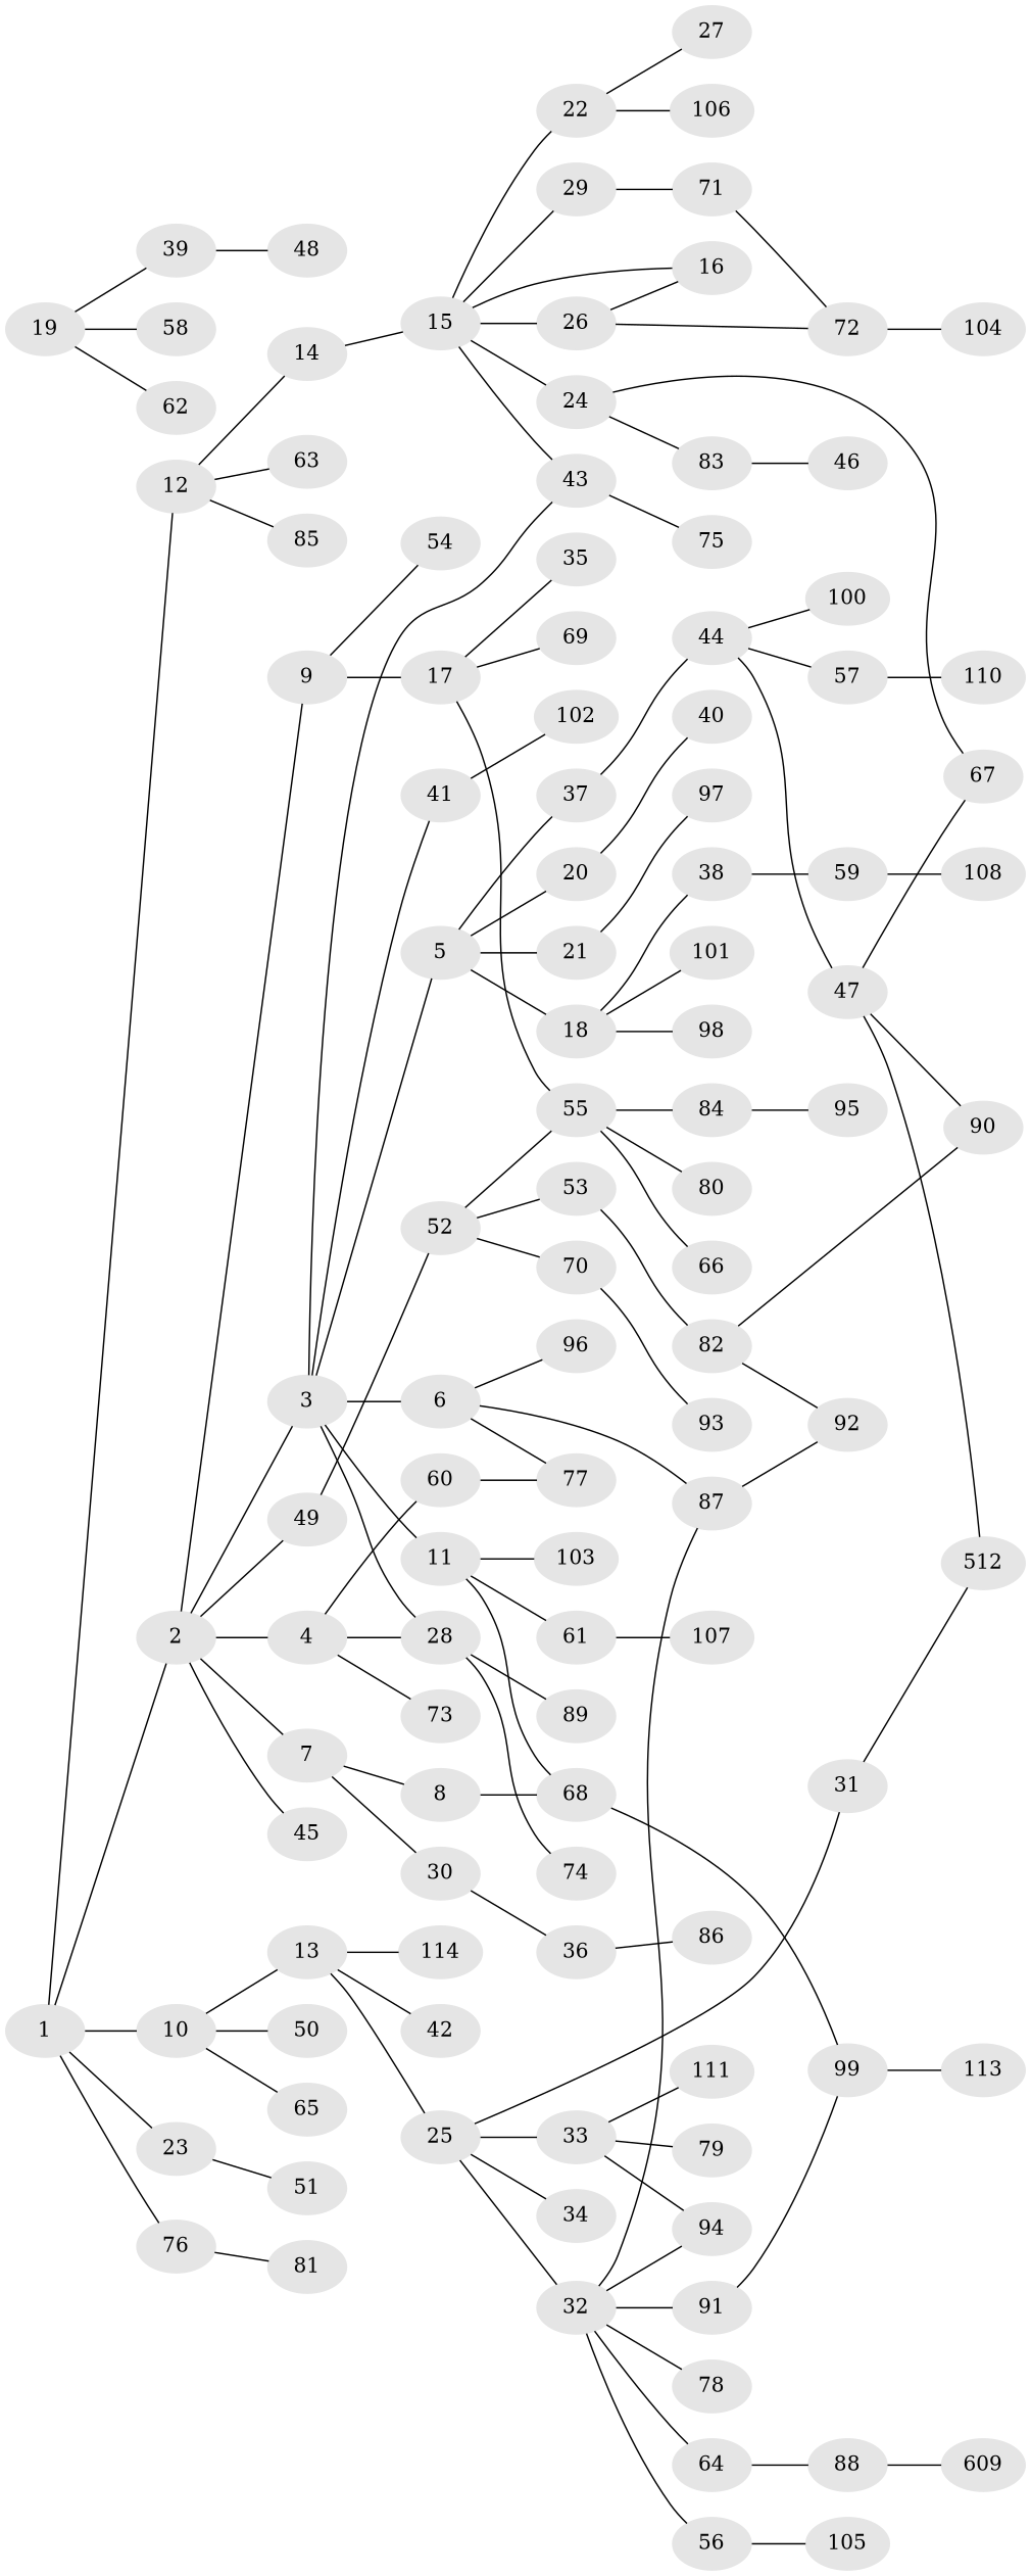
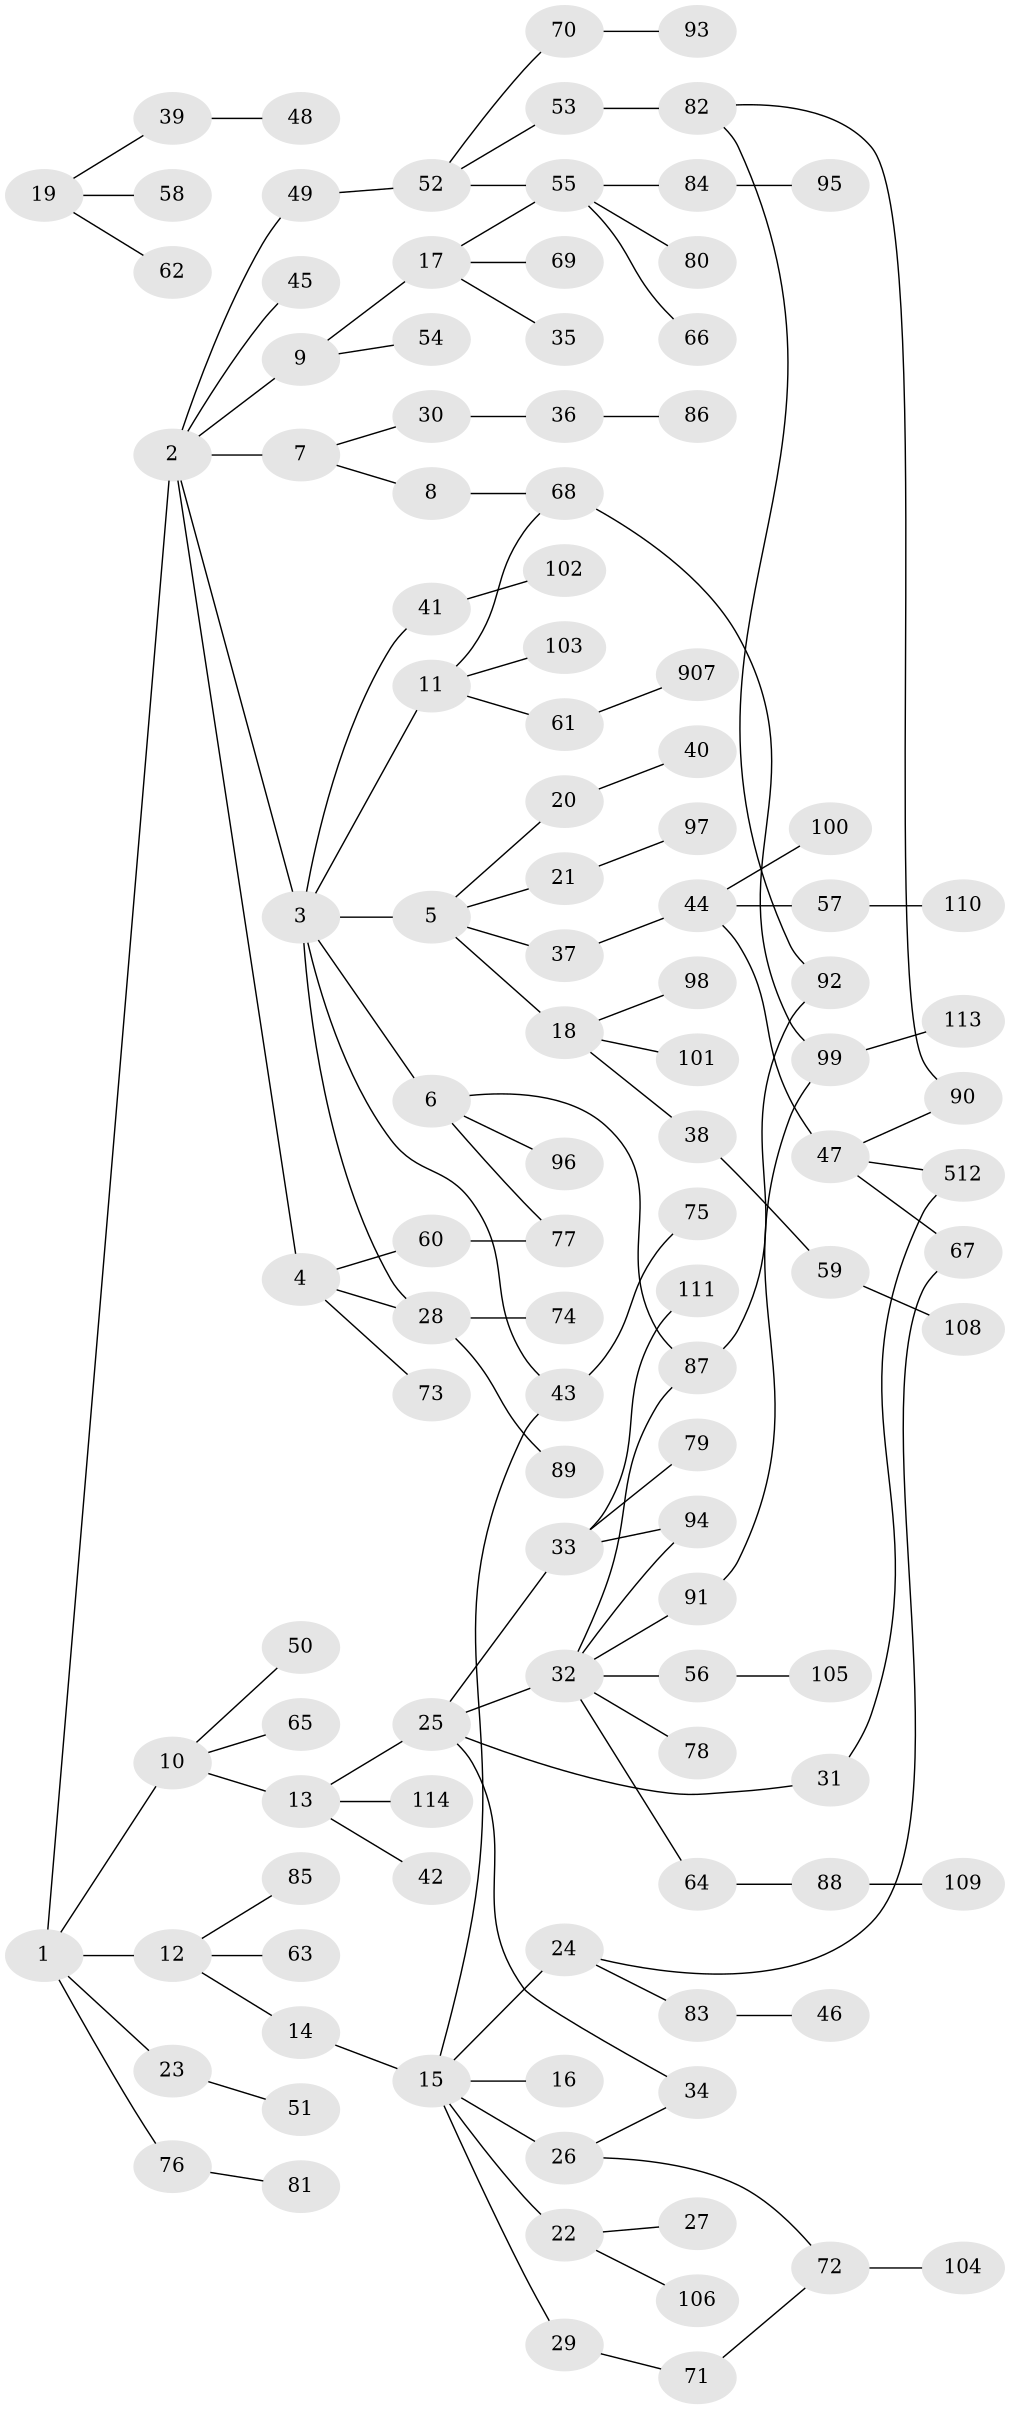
  graph {
    rankdir=LR
    node [color=gray90 style=filled]
    1
    2
    10
    12
    23
    76
    3
    4
    7
    9
    45
    49
    13
    50
    65
    14
    63
    85
    51
    81
    5
    6
    11
    28
    41
    43
    60
    73
    8
    30
    17
    54
    52
    18
    20
    21
    37
    77
    87
    96
    68
    61
    103
    74
    89
    102
    75
    38
    98
    101
    40
    97
    44
    92
    36
    99
    35
    55
    69
    25
    42
    114
-   107
+   107 [label=907]
    15
    31
    32
    33
    34
    16
    22
    24
    26
    29
    27
    106
    67
    83
    72
    71
    19
    39
    58
    62
    66
    80
    84
    59
    48
    46
    n90 [label=512]
    56
    64
    78
    91
    94
    79
    111
    104
    86
    105
    88
    47
    57
    100
    108
    90
    110
    53
    70
    82
    93
    95
-   109 [label=609]
+   109
    113
    1 -- 2
    1 -- 10
    1 -- 12
    1 -- 23
    1 -- 76
    2 -- 3
    2 -- 4
    2 -- 7
    2 -- 9
    2 -- 45
    2 -- 49
    10 -- 13
    10 -- 50
    10 -- 65
    12 -- 14
    12 -- 63
    12 -- 85
    23 -- 51
    76 -- 81
    3 -- 5
    3 -- 6
    3 -- 11
    3 -- 28
    3 -- 41
    3 -- 43
    4 -- 28
    4 -- 60
    4 -- 73
    7 -- 8
    7 -- 30
    9 -- 17
    9 -- 54
    49 -- 52
    13 -- 25
    13 -- 42
    13 -- 114
    14 -- 15
    5 -- 18
    5 -- 20
    5 -- 21
    5 -- 37
    6 -- 77
    6 -- 87
    6 -- 96
    11 -- 68
    11 -- 61
    11 -- 103
    28 -- 74
    28 -- 89
    41 -- 102
    43 -- 75
    60 -- 77
    8 -- 68
    30 -- 36
    17 -- 35
    17 -- 55
    17 -- 69
    52 -- 55
    52 -- 53
    52 -- 70
    18 -- 38
    18 -- 98
    18 -- 101
    20 -- 40
    21 -- 97
    37 -- 44
    87 -- 92
    68 -- 99
    61 -- 107
    38 -- 59
    44 -- 47
    44 -- 57
    44 -- 100
    36 -- 86
    99 -- 113
    55 -- 66
    55 -- 80
    55 -- 84
    25 -- 31
    25 -- 32
    25 -- 33
    25 -- 34
    15 -- 43
    15 -- 16
    15 -- 22
    15 -- 24
    15 -- 26
    15 -- 29
    31 -- n90
    32 -- 87
    32 -- 56
    32 -- 64
    32 -- 78
    32 -- 91
    32 -- 94
    33 -- 94
    33 -- 79
    33 -- 111
    22 -- 27
    22 -- 106
    24 -- 67
    24 -- 83
-   26 -- 16
+   26 -- 34
    26 -- 72
    29 -- 71
    83 -- 46
    72 -- 104
    71 -- 72
    19 -- 39
    19 -- 58
    19 -- 62
    39 -- 48
    84 -- 95
    59 -- 108
    56 -- 105
    64 -- 88
    91 -- 99
    88 -- 109
    47 -- 67
    47 -- n90
    47 -- 90
    57 -- 110
    53 -- 82
    70 -- 93
    82 -- 92
    82 -- 90
  }
